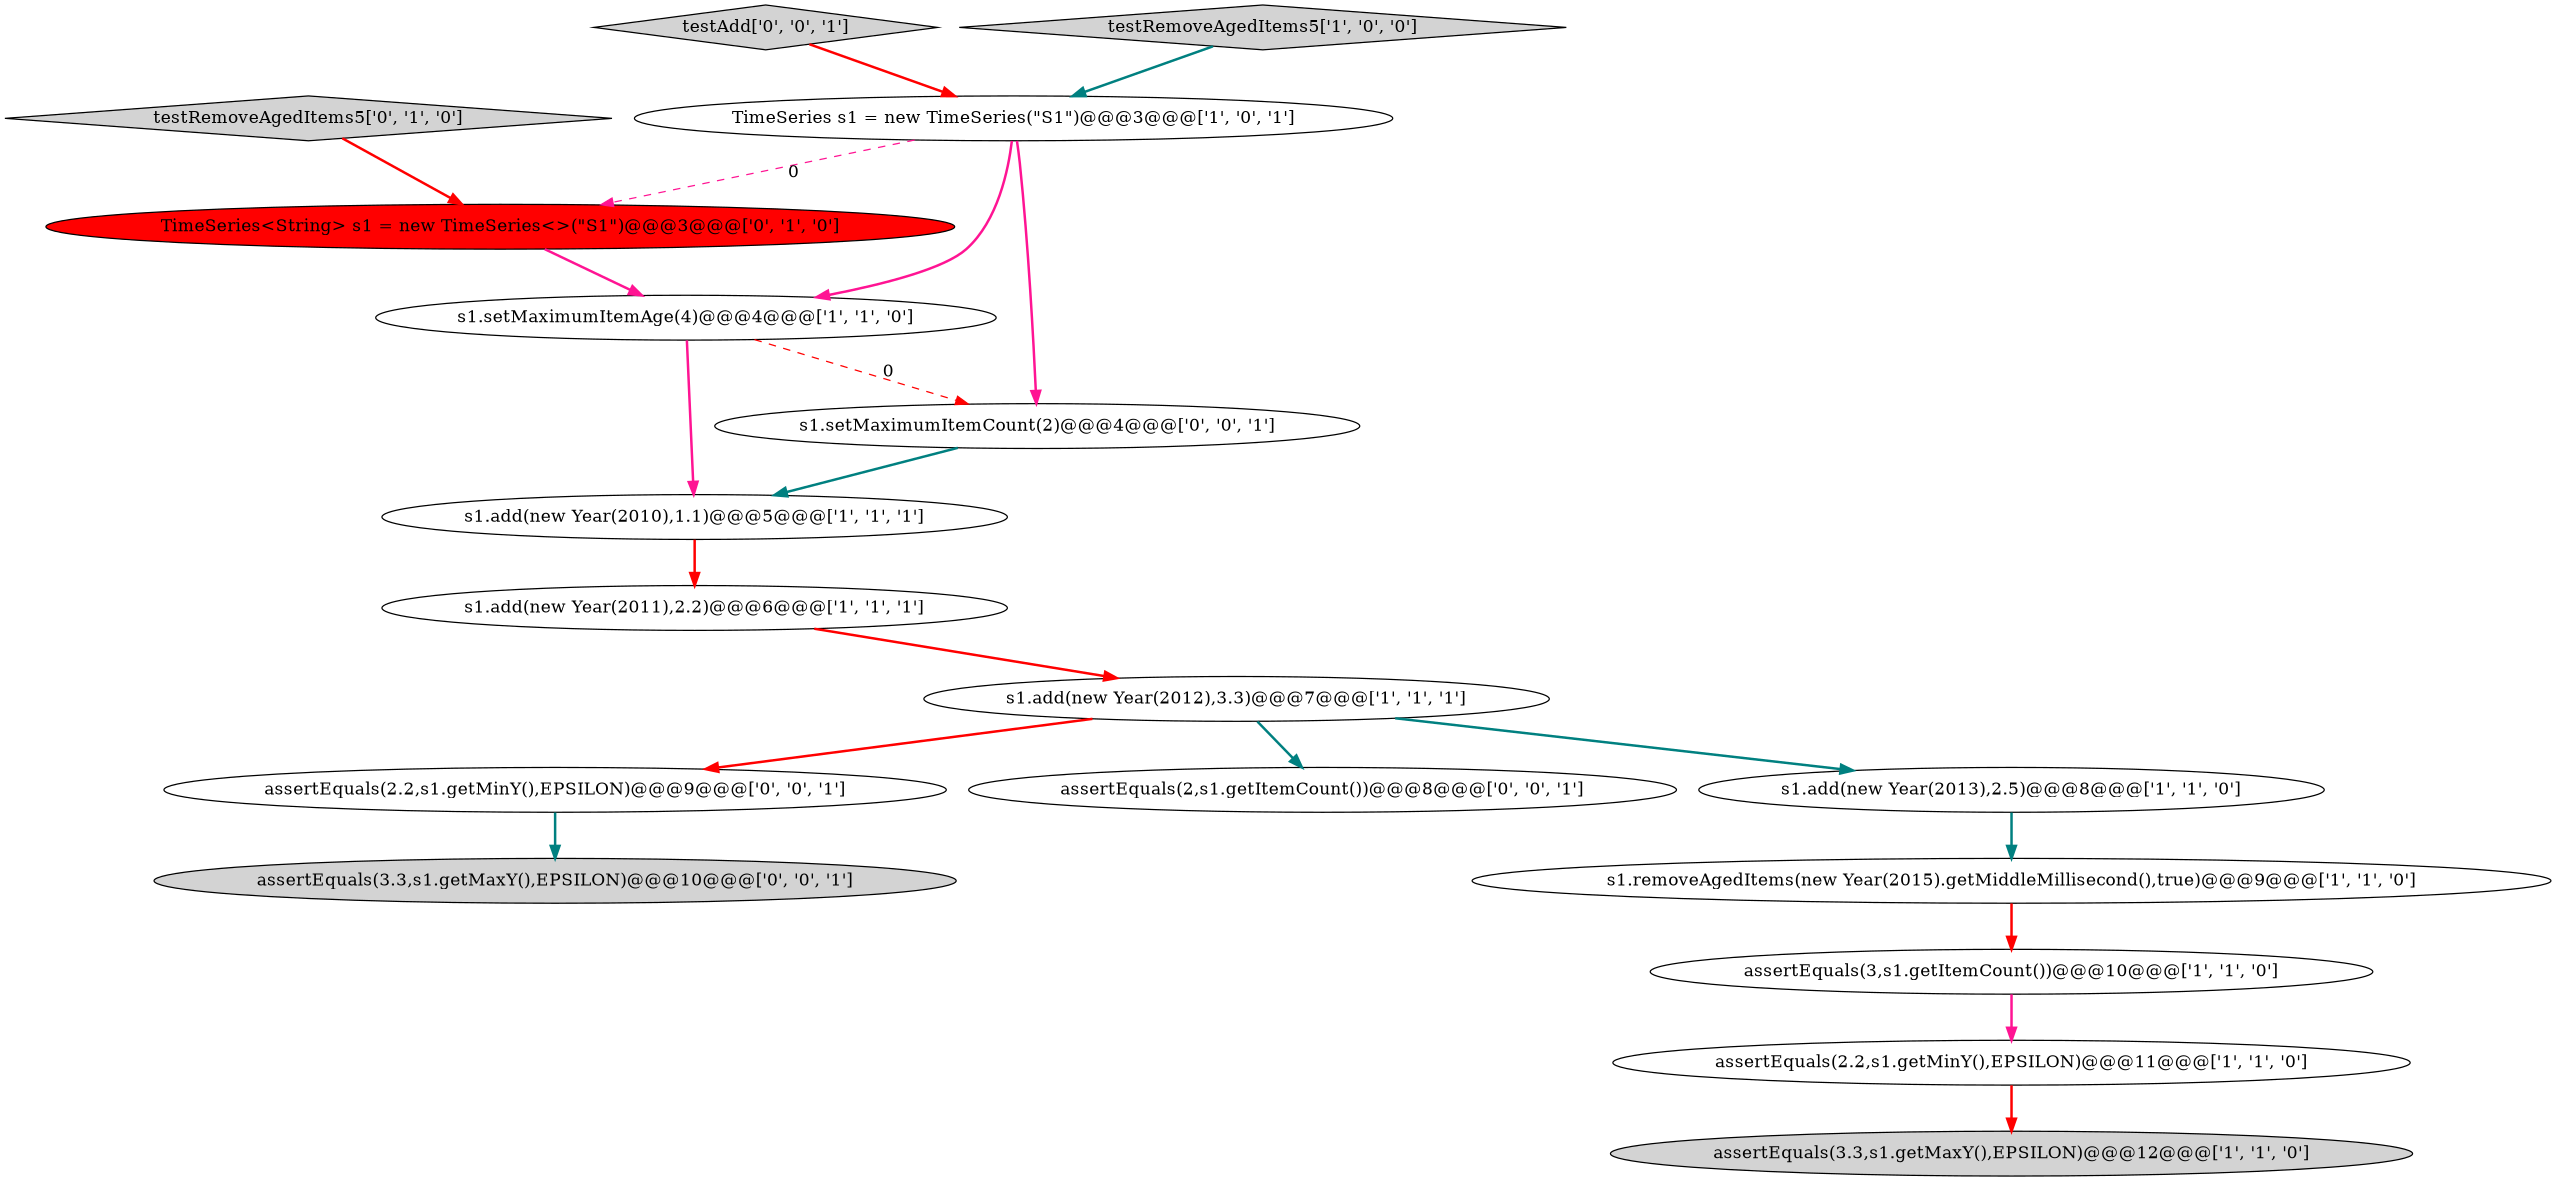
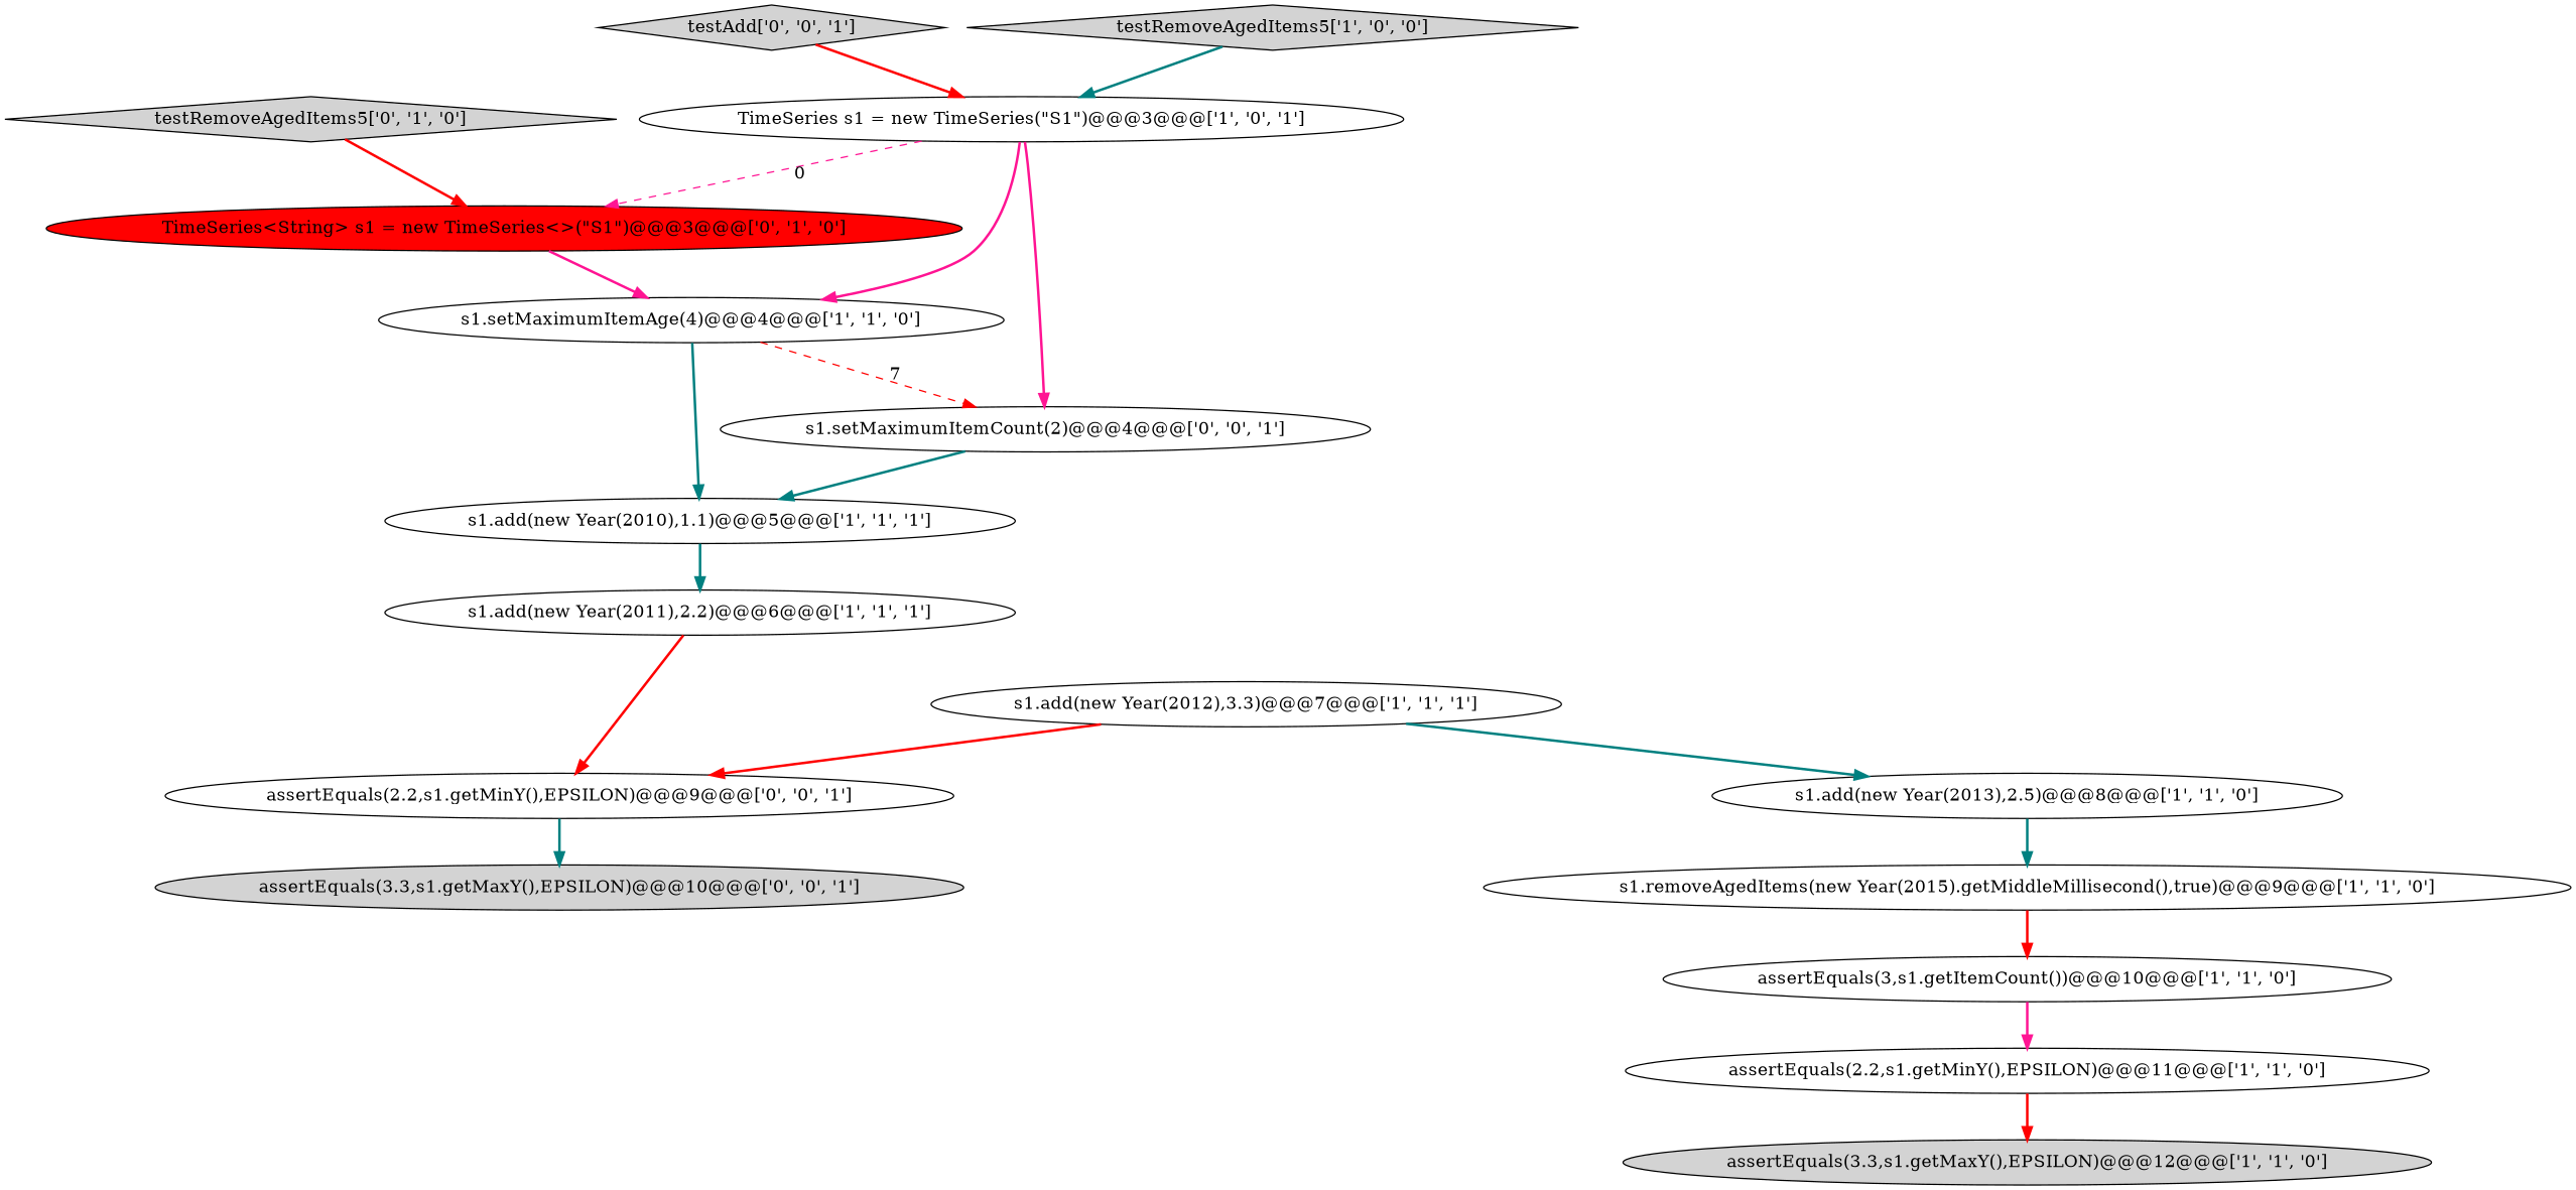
  digraph {
    node [fillcolor=white shape=ellipse style=filled]
    edge [color=red style=bold]
    n1 [label="s1.removeAgedItems(new Year(2015).getMiddleMillisecond(),true)@@@9@@@['1', '1', '0']"]
    n2 [label="assertEquals(3,s1.getItemCount())@@@10@@@['1', '1', '0']"]
    n3 [label="assertEquals(2.2,s1.getMinY(),EPSILON)@@@11@@@['1', '1', '0']"]
    n4 [label="s1.setMaximumItemCount(2)@@@4@@@['0', '0', '1']"]
    n5 [label="s1.add(new Year(2010),1.1)@@@5@@@['1', '1', '1']"]
    n6 [label="s1.add(new Year(2011),2.2)@@@6@@@['1', '1', '1']"]
    n7 [label="s1.setMaximumItemAge(4)@@@4@@@['1', '1', '0']"]
    n8 [label="s1.add(new Year(2013),2.5)@@@8@@@['1', '1', '0']"]
    n9 [fillcolor=lightgray label="testAdd['0', '0', '1']" shape=diamond]
    n10 [label="TimeSeries s1 = new TimeSeries(\"S1\")@@@3@@@['1', '0', '1']"]
    n11 [fillcolor=red label="TimeSeries<String> s1 = new TimeSeries<>(\"S1\")@@@3@@@['0', '1', '0']"]
    n12 [label="assertEquals(2.2,s1.getMinY(),EPSILON)@@@9@@@['0', '0', '1']"]
    n13 [fillcolor=lightgray label="assertEquals(3.3,s1.getMaxY(),EPSILON)@@@10@@@['0', '0', '1']"]
    n14 [fillcolor=lightgray label="testRemoveAgedItems5['1', '0', '0']" shape=diamond]
    n15 [fillcolor=lightgray label="assertEquals(3.3,s1.getMaxY(),EPSILON)@@@12@@@['1', '1', '0']"]
-   n16 [label="assertEquals(2,s1.getItemCount())@@@8@@@['0', '0', '1']"]
    n17 [label="s1.add(new Year(2012),3.3)@@@7@@@['1', '1', '1']"]
    n18 [fillcolor=lightgray label="testRemoveAgedItems5['0', '1', '0']" shape=diamond]
    n1 -> n2
    n2 -> n3 [color=deeppink]
    n3 -> n15
    n4 -> n5 [color=teal]
-   n5 -> n6
-   n6 -> n17
-   n7 -> n4 [label=0 style=dashed]
-   n7 -> n5 [color=deeppink]
+   n5 -> n6 [color=teal]
+   n6 -> n12
+   n7 -> n4 [label=7 style=dashed]
+   n7 -> n5 [color=teal]
    n8 -> n1 [color=teal]
    n9 -> n10
    n10 -> n4 [color=deeppink]
    n10 -> n7 [color=deeppink]
    n10 -> n11 [color=deeppink label=0 style=dashed]
    n11 -> n7 [color=deeppink]
    n12 -> n13 [color=teal]
    n14 -> n10 [color=teal]
    n17 -> n8 [color=teal]
    n17 -> n12
-   n17 -> n16 [color=teal]
    n18 -> n11
  }
